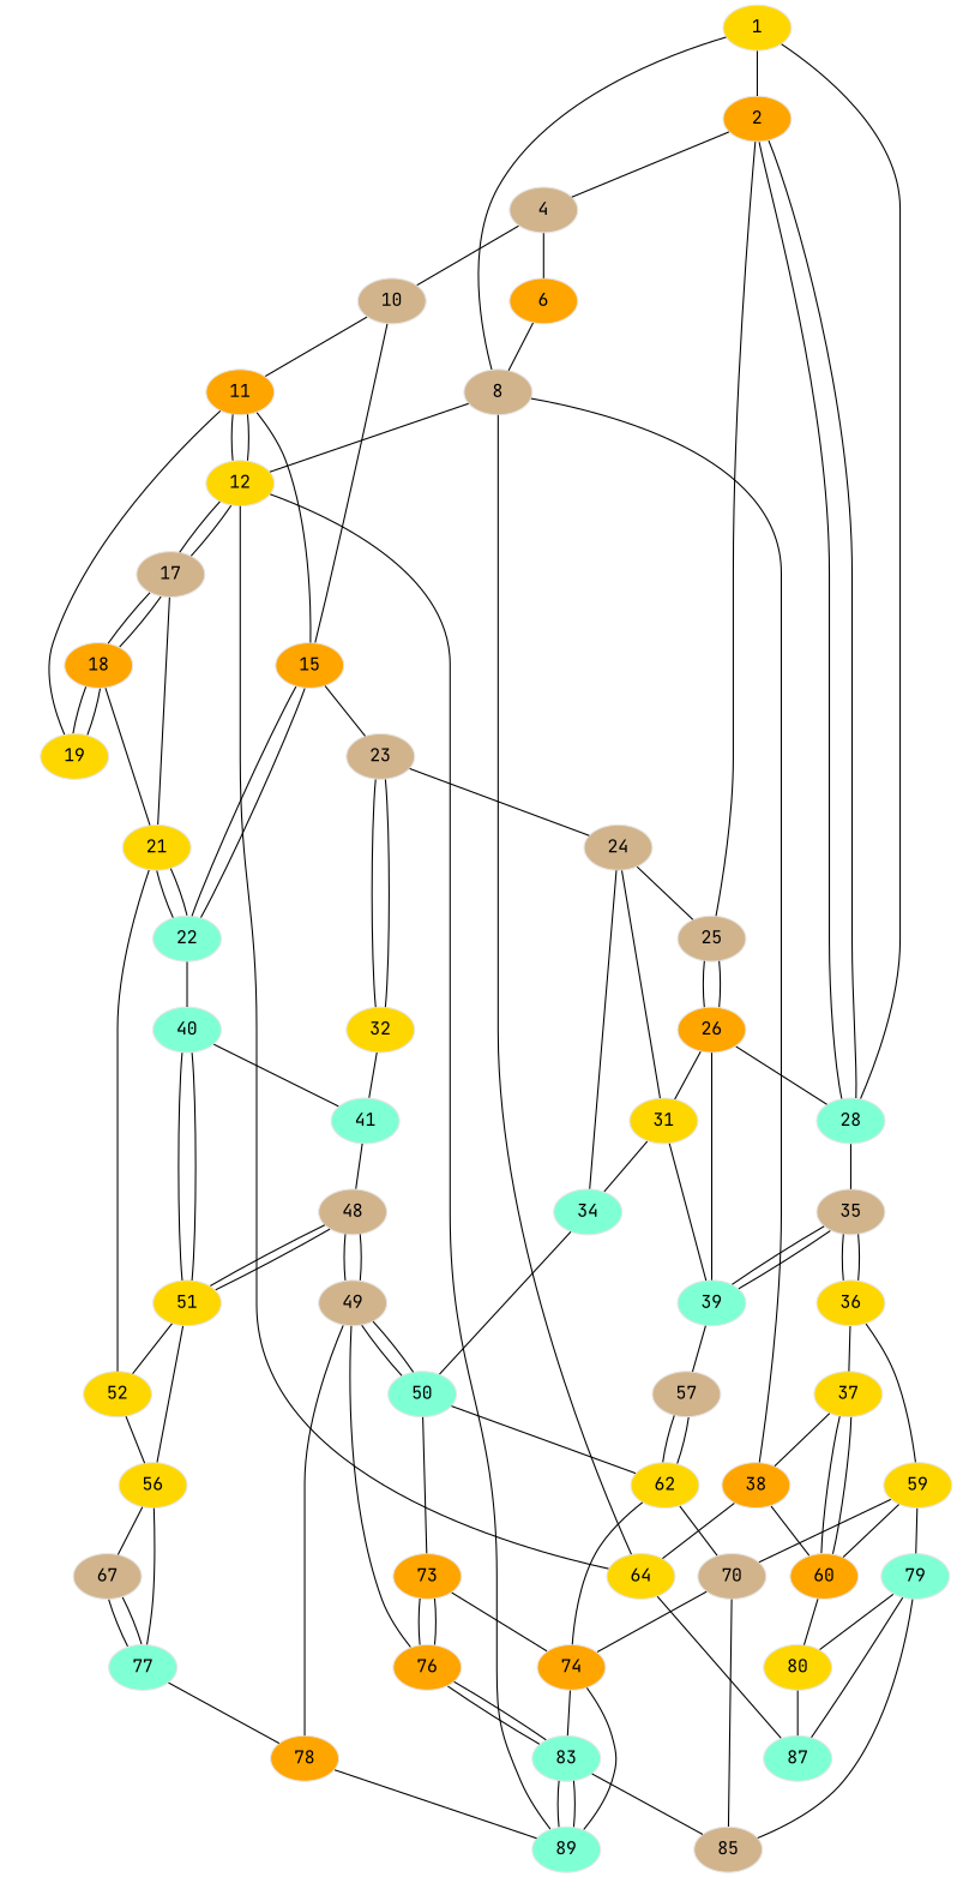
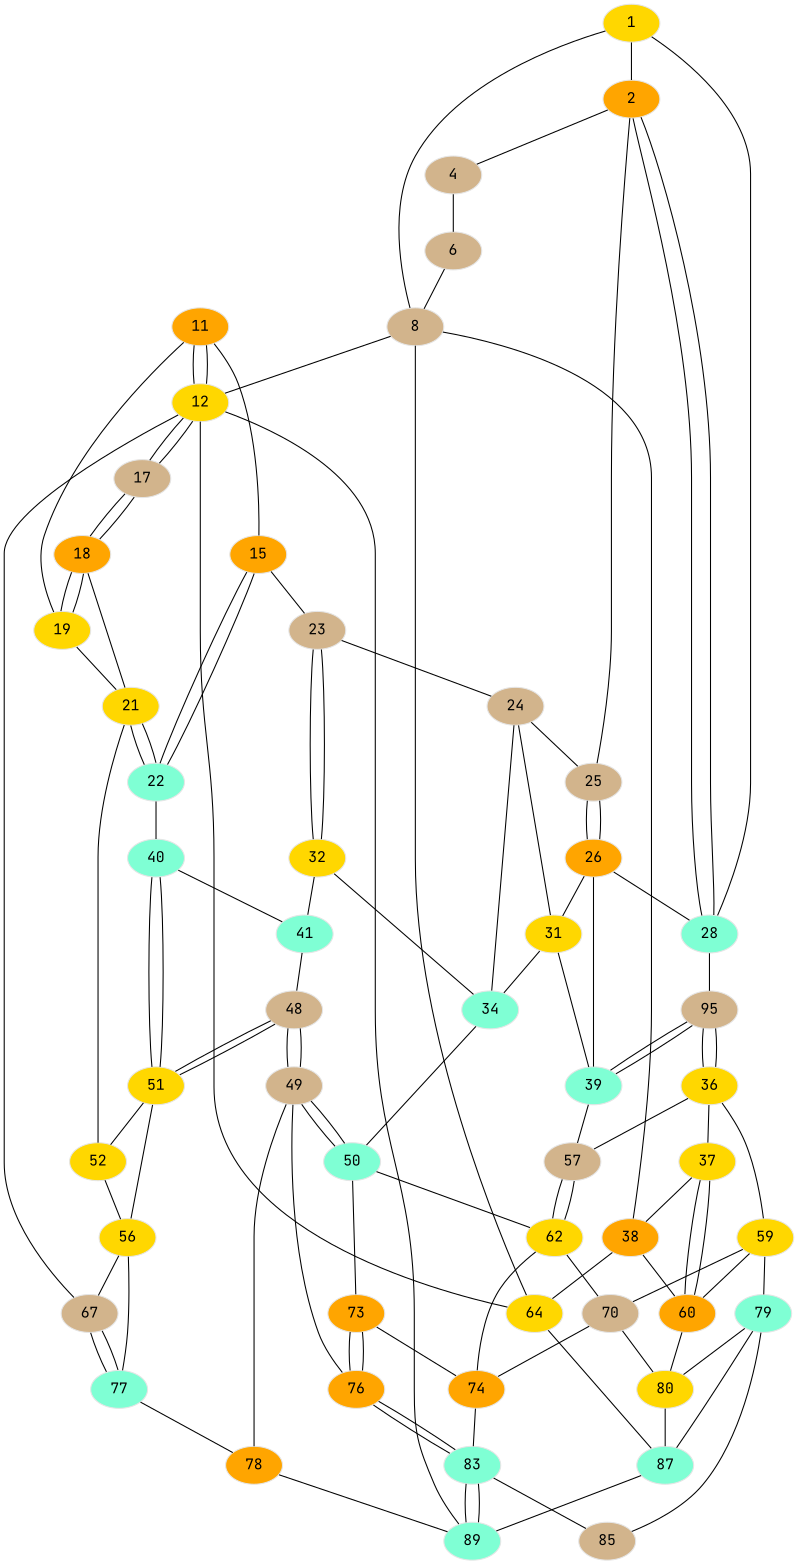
  graph {
    fontname="JetBrains Mono"
    node [color=gray90 fillcolor=gold fontname="JetBrains Mono" style=filled]
    edge [fontname="JetBrains Mono"]
    1 [super="+7"]
    2 [fillcolor=orange super="+3"]
    8 [fillcolor=tan super="+9"]
    28 [fillcolor=aquamarine super="+29"]
    4 [fillcolor=tan super="+5"]
    25 [fillcolor=tan]
    12 [super="+66"]
    38 [fillcolor=orange super="+63"]
    64
-   35 [fillcolor=tan]
-   6 [fillcolor=orange]
-   10 [fillcolor=tan super="+13"]
+   35 [fillcolor=tan label=95]
+   6 [fillcolor=tan]
    26 [fillcolor=orange super="+27"]
    11 [fillcolor=orange super="+14"]
    15 [fillcolor=orange super="+16"]
    17 [fillcolor=tan super="+46"]
    67 [fillcolor=tan super="+68"]
    89 [fillcolor=aquamarine super="+90"]
    60 [fillcolor=orange super="+65"]
    87 [fillcolor=aquamarine super="+88"]
    19
    22 [fillcolor=aquamarine]
    23 [fillcolor=tan]
    18 [fillcolor=orange super="+20"]
    21 [super="+47"]
    77 [fillcolor=aquamarine]
    40 [fillcolor=aquamarine]
    24 [fillcolor=tan super="+30"]
    32 [super="+33"]
    52 [super="+55"]
    56 [super="+72"]
    41 [fillcolor=aquamarine super="+45"]
    51 [super="+53"]
    31 [super="+42"]
    34 [fillcolor=aquamarine super="+44"]
    39 [fillcolor=aquamarine super="+43"]
    50 [fillcolor=aquamarine super="+61"]
    57 [fillcolor=tan]
    36 [super="+58"]
    48 [fillcolor=tan]
    62 [super="+69"]
    73 [fillcolor=orange]
    37
    59 [super="+71"]
    70 [fillcolor=tan super="+82"]
    79 [fillcolor=aquamarine super="+86"]
    80
    49 [fillcolor=tan super="+75"]
    76 [fillcolor=orange]
    78 [fillcolor=orange]
    83 [fillcolor=aquamarine super="+84"]
    74 [fillcolor=orange super="+81"]
    85 [fillcolor=tan]
    1 -- 2
    1 -- 8
    1 -- 28
    2 -- 28
    2 -- 28
    2 -- 4
    2 -- 25
    8 -- 12
    8 -- 38
    8 -- 64
    28 -- 35
    4 -- 6
-   4 -- 10 [weight=2]
    25 -- 26
    25 -- 26
    12 -- 64
    12 -- 17
    12 -- 17
+   12 -- 67
    12 -- 89
    38 -- 64
    38 -- 60
    64 -- 87
    35 -- 39
    35 -- 39
    35 -- 36
    35 -- 36
    6 -- 8
-   10 -- 11
-   10 -- 15
    26 -- 28
    26 -- 31
    26 -- 39
    11 -- 12
    11 -- 12
    11 -- 15
    11 -- 19
    15 -- 22
    15 -- 22
    15 -- 23
    17 -- 18
    17 -- 18
-   17 -- 21
+   19 -- 21
    67 -- 77
    67 -- 77
    60 -- 80
-   74 -- 89
+   87 -- 89
    22 -- 40
    23 -- 24
    23 -- 32
    23 -- 32
    18 -- 19 [weight=2]
    18 -- 19
    18 -- 21
    21 -- 22
    21 -- 22
    21 -- 52
    77 -- 78
    40 -- 41
    40 -- 51
    40 -- 51
    24 -- 25
    24 -- 31
    24 -- 34
    32 -- 41 [weight=2]
+   32 -- 34
    52 -- 56
    56 -- 67
    56 -- 77
    41 -- 48
    51 -- 52
    51 -- 56
    31 -- 34
    31 -- 39
    34 -- 50
    39 -- 57
    50 -- 62
    50 -- 73
    57 -- 62
    57 -- 62
+   36 -- 57
    36 -- 37
    36 -- 59
    48 -- 51
    48 -- 51
    48 -- 49
    48 -- 49
    62 -- 70
    62 -- 74
    73 -- 76
    73 -- 76
    73 -- 74
    37 -- 38
    37 -- 60
    37 -- 60
    59 -- 60
    59 -- 70
    59 -- 79
    70 -- 74
-   70 -- 85
+   70 -- 80
    79 -- 87
    79 -- 80
    79 -- 85
    80 -- 87
    49 -- 50
    49 -- 50
    49 -- 76
    49 -- 78
    76 -- 83
    76 -- 83
    78 -- 89
    83 -- 89
    83 -- 89
    83 -- 85
    74 -- 83
  }
